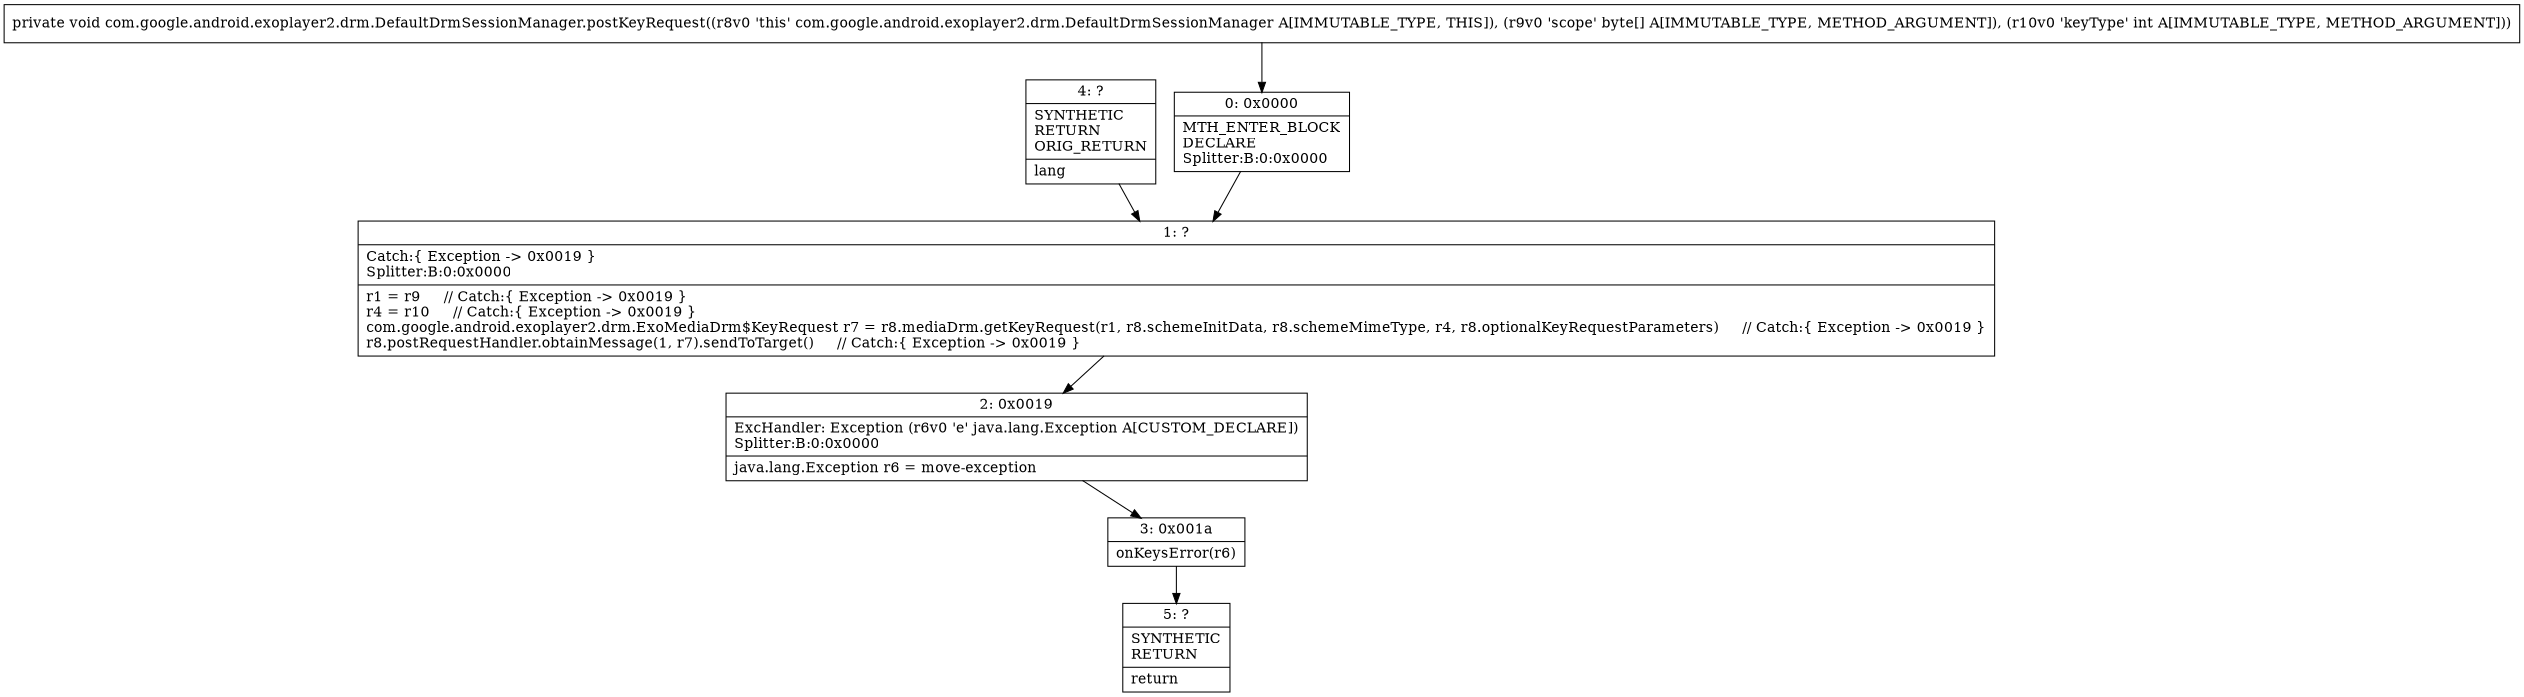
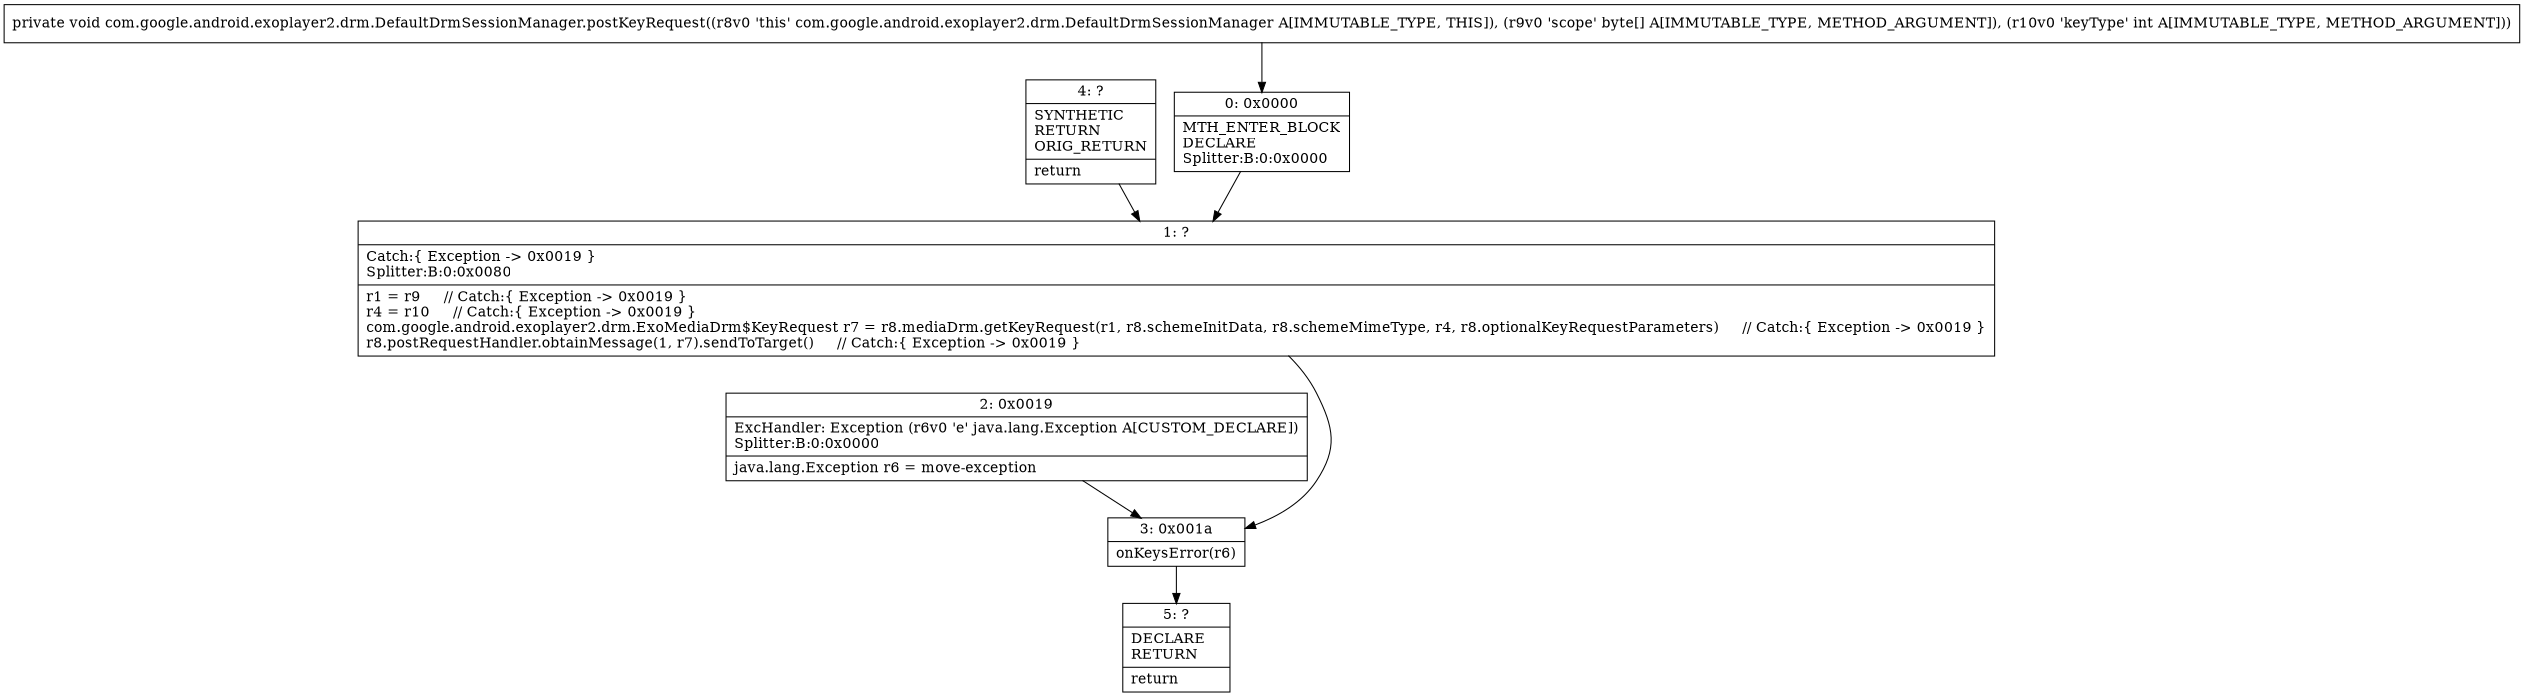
  digraph {
    node [shape=record]
    n1 [label="{0\:\ 0x0000|MTH_ENTER_BLOCK\lDECLARE\lSplitter:B:0:0x0000\l}"]
-   n2 [label="{1\:\ ?|Catch:\{ Exception \-\> 0x0019 \}\lSplitter:B:0:0x0000\l|r1 = r9     \/\/ Catch:\{ Exception \-\> 0x0019 \}\lr4 = r10     \/\/ Catch:\{ Exception \-\> 0x0019 \}\lcom.google.android.exoplayer2.drm.ExoMediaDrm$KeyRequest r7 = r8.mediaDrm.getKeyRequest(r1, r8.schemeInitData, r8.schemeMimeType, r4, r8.optionalKeyRequestParameters)     \/\/ Catch:\{ Exception \-\> 0x0019 \}\lr8.postRequestHandler.obtainMessage(1, r7).sendToTarget()     \/\/ Catch:\{ Exception \-\> 0x0019 \}\l}"]
+   n2 [label="{1\:\ ?|Catch:\{ Exception \-\> 0x0019 \}\lSplitter:B:0:0x0080\l|r1 = r9     \/\/ Catch:\{ Exception \-\> 0x0019 \}\lr4 = r10     \/\/ Catch:\{ Exception \-\> 0x0019 \}\lcom.google.android.exoplayer2.drm.ExoMediaDrm$KeyRequest r7 = r8.mediaDrm.getKeyRequest(r1, r8.schemeInitData, r8.schemeMimeType, r4, r8.optionalKeyRequestParameters)     \/\/ Catch:\{ Exception \-\> 0x0019 \}\lr8.postRequestHandler.obtainMessage(1, r7).sendToTarget()     \/\/ Catch:\{ Exception \-\> 0x0019 \}\l}"]
    n3 [label="{2\:\ 0x0019|ExcHandler: Exception (r6v0 'e' java.lang.Exception A[CUSTOM_DECLARE])\lSplitter:B:0:0x0000\l|java.lang.Exception r6 = move\-exception\l}"]
    n4 [label="{3\:\ 0x001a|onKeysError(r6)\l}"]
-   n5 [label="{4\:\ ?|SYNTHETIC\lRETURN\lORIG_RETURN\l|lang\l}"]
-   n6 [label="{5\:\ ?|SYNTHETIC\lRETURN\l|return\l}"]
+   n5 [label="{4\:\ ?|SYNTHETIC\lRETURN\lORIG_RETURN\l|return\l}"]
+   n6 [label="{5\:\ ?|DECLARE\lRETURN\l|return\l}"]
    n7 [label="{private void com.google.android.exoplayer2.drm.DefaultDrmSessionManager.postKeyRequest((r8v0 'this' com.google.android.exoplayer2.drm.DefaultDrmSessionManager A[IMMUTABLE_TYPE, THIS]), (r9v0 'scope' byte[] A[IMMUTABLE_TYPE, METHOD_ARGUMENT]), (r10v0 'keyType' int A[IMMUTABLE_TYPE, METHOD_ARGUMENT])) }"]
    n1 -> n2
-   n2 -> n3
+   n2 -> n4
    n3 -> n4
    n4 -> n6
    n5 -> n2
    n7 -> n1
  }
